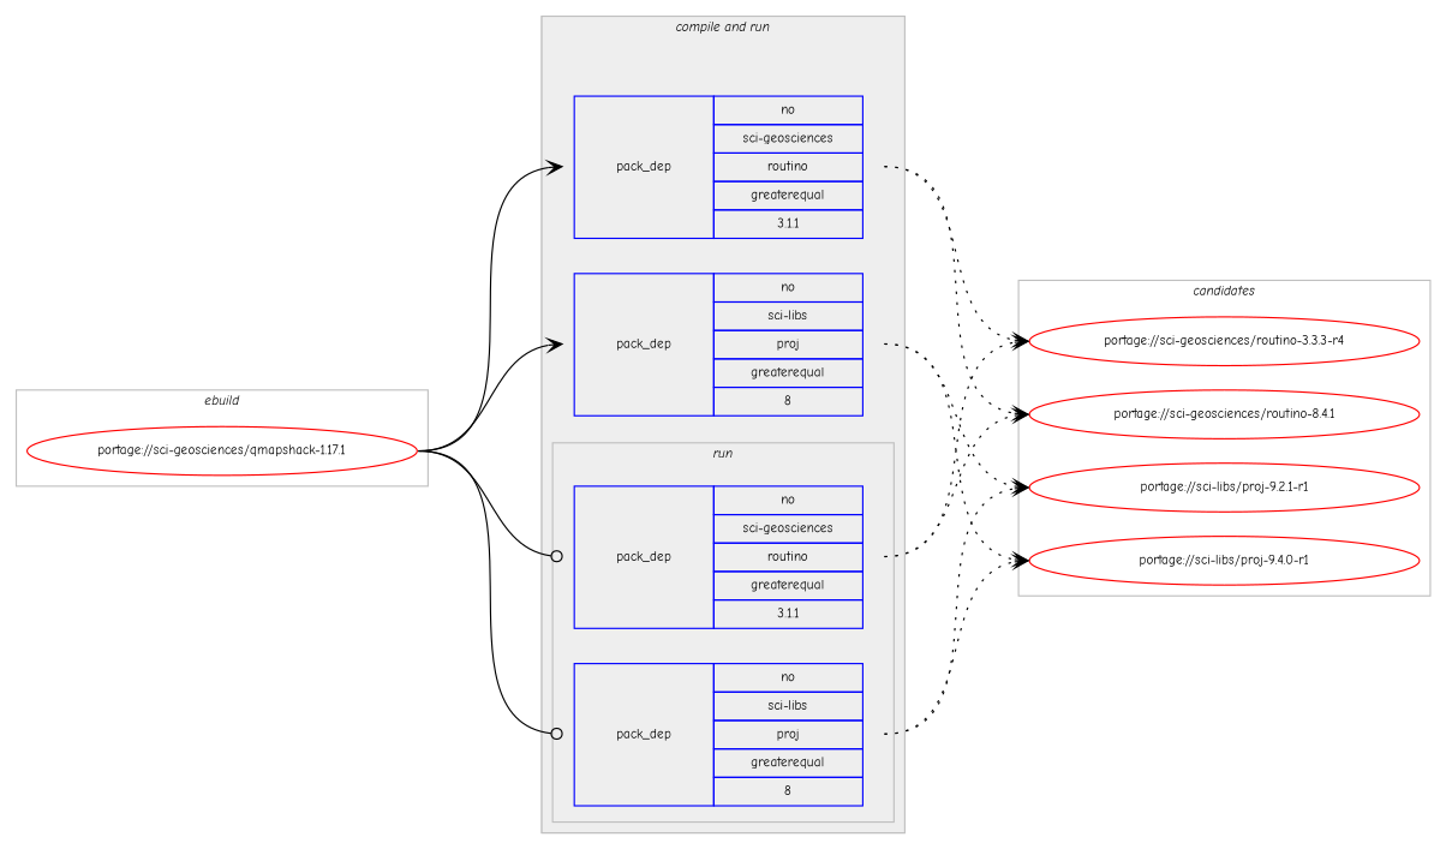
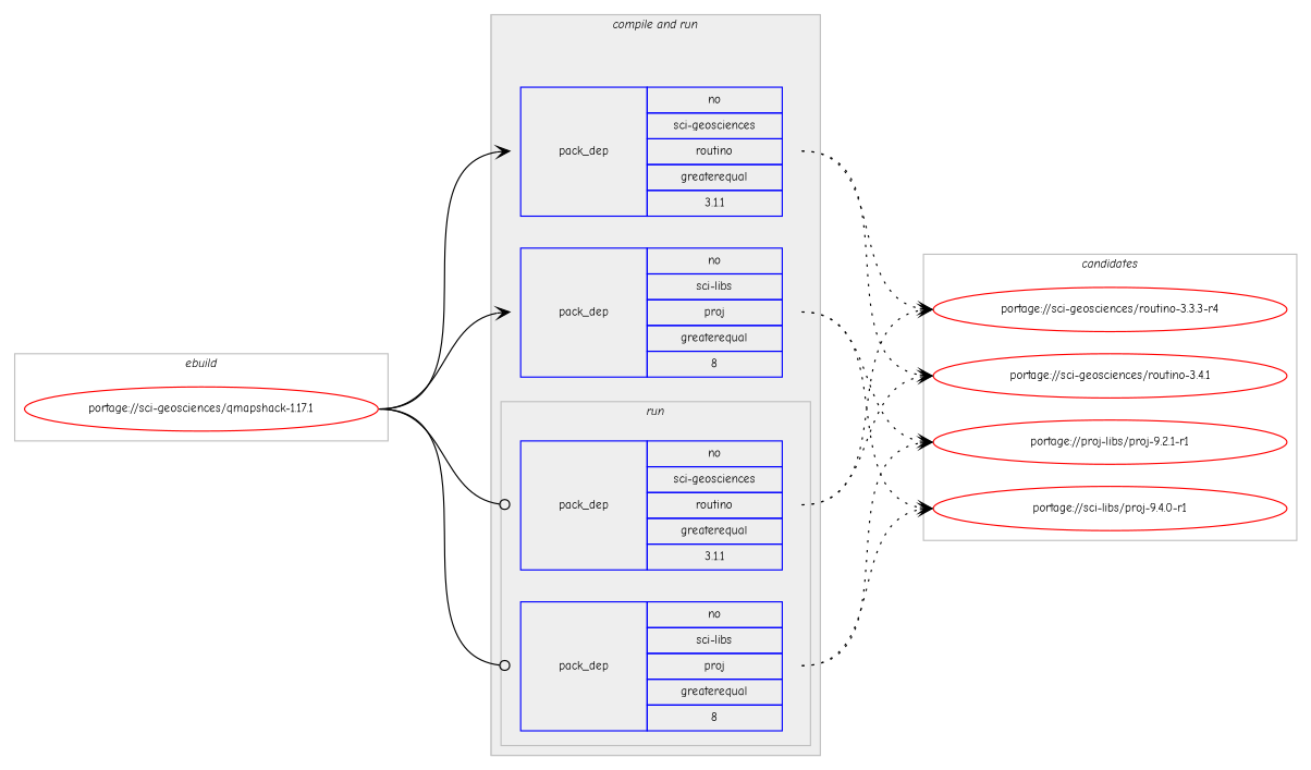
  digraph {
    compound=true
    concentrate=true
    fontname="Comic Neue"
    fontsize=10
    newrank=true
    rankdir=LR
    ranksep=1.5
    node [color=red fontname="Comic Neue" fontsize=10]
    edge [arrowhead=vee fontname="Comic Neue" headport=w style=dotted tailport=e weight=100]
    n1 [label="portage://sci-geosciences/qmapshack-1.17.1" width=4]
    n2 [color=blue label=<<TABLE BORDER="0" CELLBORDER="1" CELLSPACING="0" CELLPADDING="4" WIDTH="220"><TR><TD ROWSPAN="6" CELLPADDING="30">pack_dep</TD></TR><TR><TD WIDTH="110">no</TD></TR><TR><TD>sci-geosciences</TD></TR><TR><TD>routino</TD></TR><TR><TD>greaterequal</TD></TR><TR><TD>3.1.1</TD></TR></TABLE>> shape=none]
    n3 [color=blue label=<<TABLE BORDER="0" CELLBORDER="1" CELLSPACING="0" CELLPADDING="4" WIDTH="220"><TR><TD ROWSPAN="6" CELLPADDING="30">pack_dep</TD></TR><TR><TD WIDTH="110">no</TD></TR><TR><TD>sci-libs</TD></TR><TR><TD>proj</TD></TR><TR><TD>greaterequal</TD></TR><TR><TD>8</TD></TR></TABLE>> shape=none]
    n4 [color=blue label=<<TABLE BORDER="0" CELLBORDER="1" CELLSPACING="0" CELLPADDING="4" WIDTH="220"><TR><TD ROWSPAN="6" CELLPADDING="30">pack_dep</TD></TR><TR><TD WIDTH="110">no</TD></TR><TR><TD>sci-geosciences</TD></TR><TR><TD>routino</TD></TR><TR><TD>greaterequal</TD></TR><TR><TD>3.1.1</TD></TR></TABLE>> shape=none]
    n5 [color=blue label=<<TABLE BORDER="0" CELLBORDER="1" CELLSPACING="0" CELLPADDING="4" WIDTH="220"><TR><TD ROWSPAN="6" CELLPADDING="30">pack_dep</TD></TR><TR><TD WIDTH="110">no</TD></TR><TR><TD>sci-libs</TD></TR><TR><TD>proj</TD></TR><TR><TD>greaterequal</TD></TR><TR><TD>8</TD></TR></TABLE>> shape=none]
    n6 [label="portage://sci-geosciences/routino-3.3.3-r4" width=4]
-   n7 [label="portage://sci-geosciences/routino-8.4.1" width=4]
-   n8 [label="portage://sci-libs/proj-9.2.1-r1" width=4]
+   n7 [label="portage://sci-geosciences/routino-3.4.1" width=4]
+   n8 [label="portage://proj-libs/proj-9.2.1-r1" width=4]
    n9 [label="portage://sci-libs/proj-9.4.0-r1" width=4]
    subgraph cluster_1 {
      color=gray
      label=<<i>ebuild</i>>
      rank=same
      n1
    }
    subgraph cluster_2 {
      color=gray
      label=<<i>dependencies</i>>
      subgraph cluster_3 {
        color=gray
        fillcolor="#eeeeee"
        label=<<i>compile</i>>
        style=filled
        subgraph sub_4 {
          color=gray
          fillcolor="#eeeeee"
          label=<<i>compile</i>>
          style=filled
          n2
        }
        subgraph sub_5 {
          color=gray
          fillcolor="#eeeeee"
          label=<<i>compile</i>>
          style=filled
          n3
        }
      }
      subgraph cluster_6 {
        color=gray
        fillcolor="#eeeeee"
        label=<<i>compile and run</i>>
        style=filled
      }
      subgraph cluster_7 {
        color=gray
        fillcolor="#eeeeee"
        label=<<i>run</i>>
        style=filled
        subgraph sub_8 {
          color=gray
          fillcolor="#eeeeee"
          label=<<i>run</i>>
          style=filled
          n4
        }
        subgraph sub_9 {
          color=gray
          fillcolor="#eeeeee"
          label=<<i>run</i>>
          style=filled
          n5
        }
      }
    }
    subgraph cluster_10 {
      color=gray
      label=<<i>candidates</i>>
      rank=same
      subgraph sub_11 {
        color=black
        label=<<i>candidates</i>>
        nodesep=1
        rank=same
        n6
        n7
      }
      subgraph sub_12 {
        color=black
        label=<<i>candidates</i>>
        nodesep=1
        rank=same
        n8
        n9
      }
      subgraph sub_13 {
        color=black
        label=<<i>candidates</i>>
        nodesep=1
        rank=same
        n6
        n7
      }
      subgraph sub_14 {
        color=black
        label=<<i>candidates</i>>
        nodesep=1
        rank=same
        n8
        n9
      }
    }
    n1 -> n2 [style=solid weight=20]
    n1 -> n3 [style=solid weight=20]
    n1 -> n4 [arrowhead=odot style=solid weight=20]
    n1 -> n5 [arrowhead=odot style=solid weight=20]
    n2 -> n6
    n2 -> n7
    n3 -> n8
    n3 -> n9
    n4 -> n6
    n4 -> n7
    n5 -> n8
    n5 -> n9
  }
